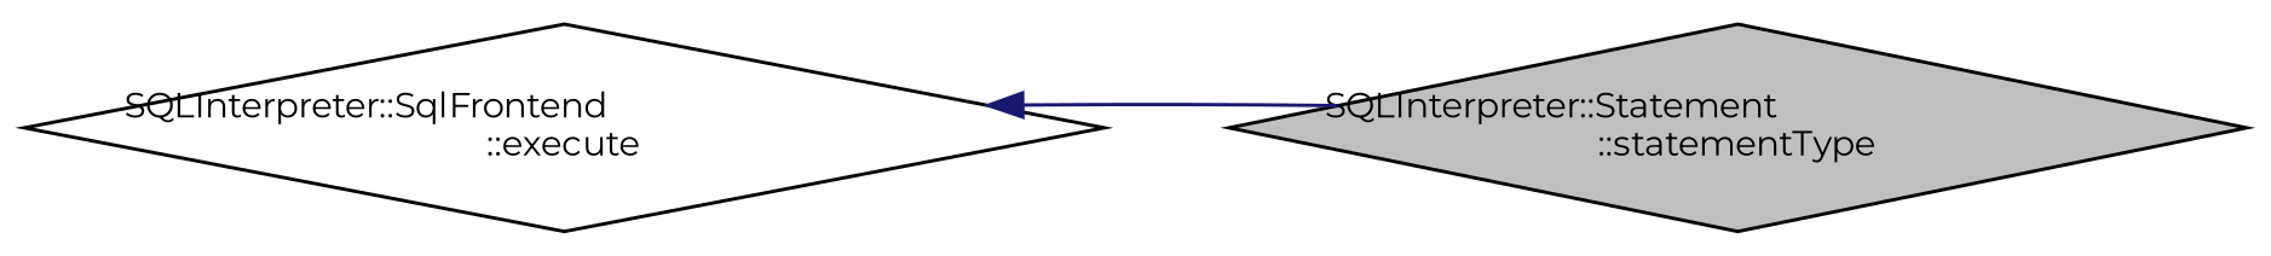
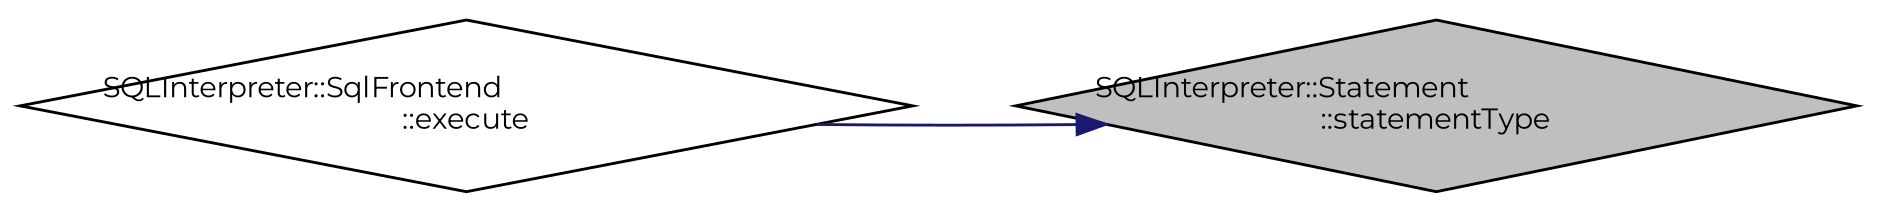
  digraph {
    rankdir=RL
    fontname=Montserrat
    node [color=black fontname=Montserrat fontsize=10 shape=diamond style=filled]
    n1 [fillcolor=grey75 fontcolor=black height=0.2 label="SQLInterpreter::Statement\l::statementType" width=0.4]
    n2 [fillcolor=white height=0.2 label="SQLInterpreter::SqlFrontend\l::execute" width=0.4]
-   n2 -> n1 [color=midnightblue dir=back fontname=Montserrat fontsize=10 labelfontname=Helvetica labelfontsize=10 style=solid]
+   n1 -> n2 [color=midnightblue dir=back fontname=Montserrat fontsize=10 labelfontname=Helvetica labelfontsize=10 style=solid]
  }
